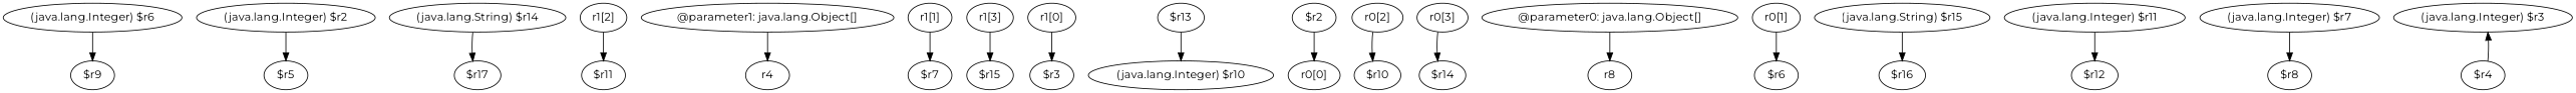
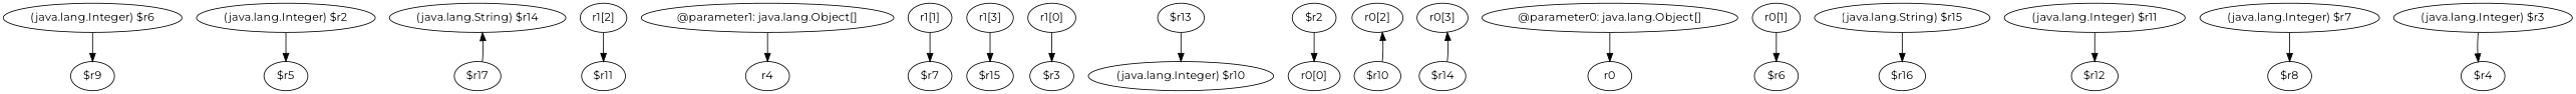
  digraph {
    fontname=Montserrat
    node [fontname=Montserrat]
    edge [fontname=Montserrat]
    n1 [label="(java.lang.Integer) $r6"]
    n2 [label="$r9"]
    n3 [label="(java.lang.Integer) $r2"]
    n4 [label="$r5"]
    n5 [label="(java.lang.String) $r14"]
    n6 [label="$r17"]
    n7 [label="r1[2]"]
    n8 [label="$r11"]
    n9 [label="@parameter1: java.lang.Object[]"]
    n10 [label=r4]
    n11 [label="r1[1]"]
    n12 [label="$r7"]
    n13 [label="r1[3]"]
    n14 [label="$r15"]
    n15 [label="r1[0]"]
    n16 [label="$r3"]
    n17 [label="(java.lang.Integer) $r10"]
    n18 [label="$r13"]
    n19 [label="r0[0]"]
    n20 [label="$r2"]
    n21 [label="r0[2]"]
    n22 [label="$r10"]
    n23 [label="r0[3]"]
    n24 [label="$r14"]
    n25 [label="@parameter0: java.lang.Object[]"]
-   n26 [label=r8]
+   n26 [label=r0]
    n27 [label="r0[1]"]
    n28 [label="$r6"]
    n29 [label="(java.lang.String) $r15"]
    n30 [label="$r16"]
    n31 [label="(java.lang.Integer) $r11"]
    n32 [label="$r12"]
    n33 [label="(java.lang.Integer) $r7"]
    n34 [label="$r8"]
    n35 [label="(java.lang.Integer) $r3"]
    n36 [label="$r4"]
    n1 -> n2
    n3 -> n4
-   n5 -> n6
+   n6 -> n5
    n7 -> n8
    n9 -> n10
    n11 -> n12
    n13 -> n14
    n15 -> n16
    n18 -> n17
    n20 -> n19
-   n21 -> n22
-   n23 -> n24
+   n22 -> n21
+   n24 -> n23
    n25 -> n26
    n27 -> n28
    n29 -> n30
    n31 -> n32
    n33 -> n34
-   n36 -> n35
+   n35 -> n36
  }
